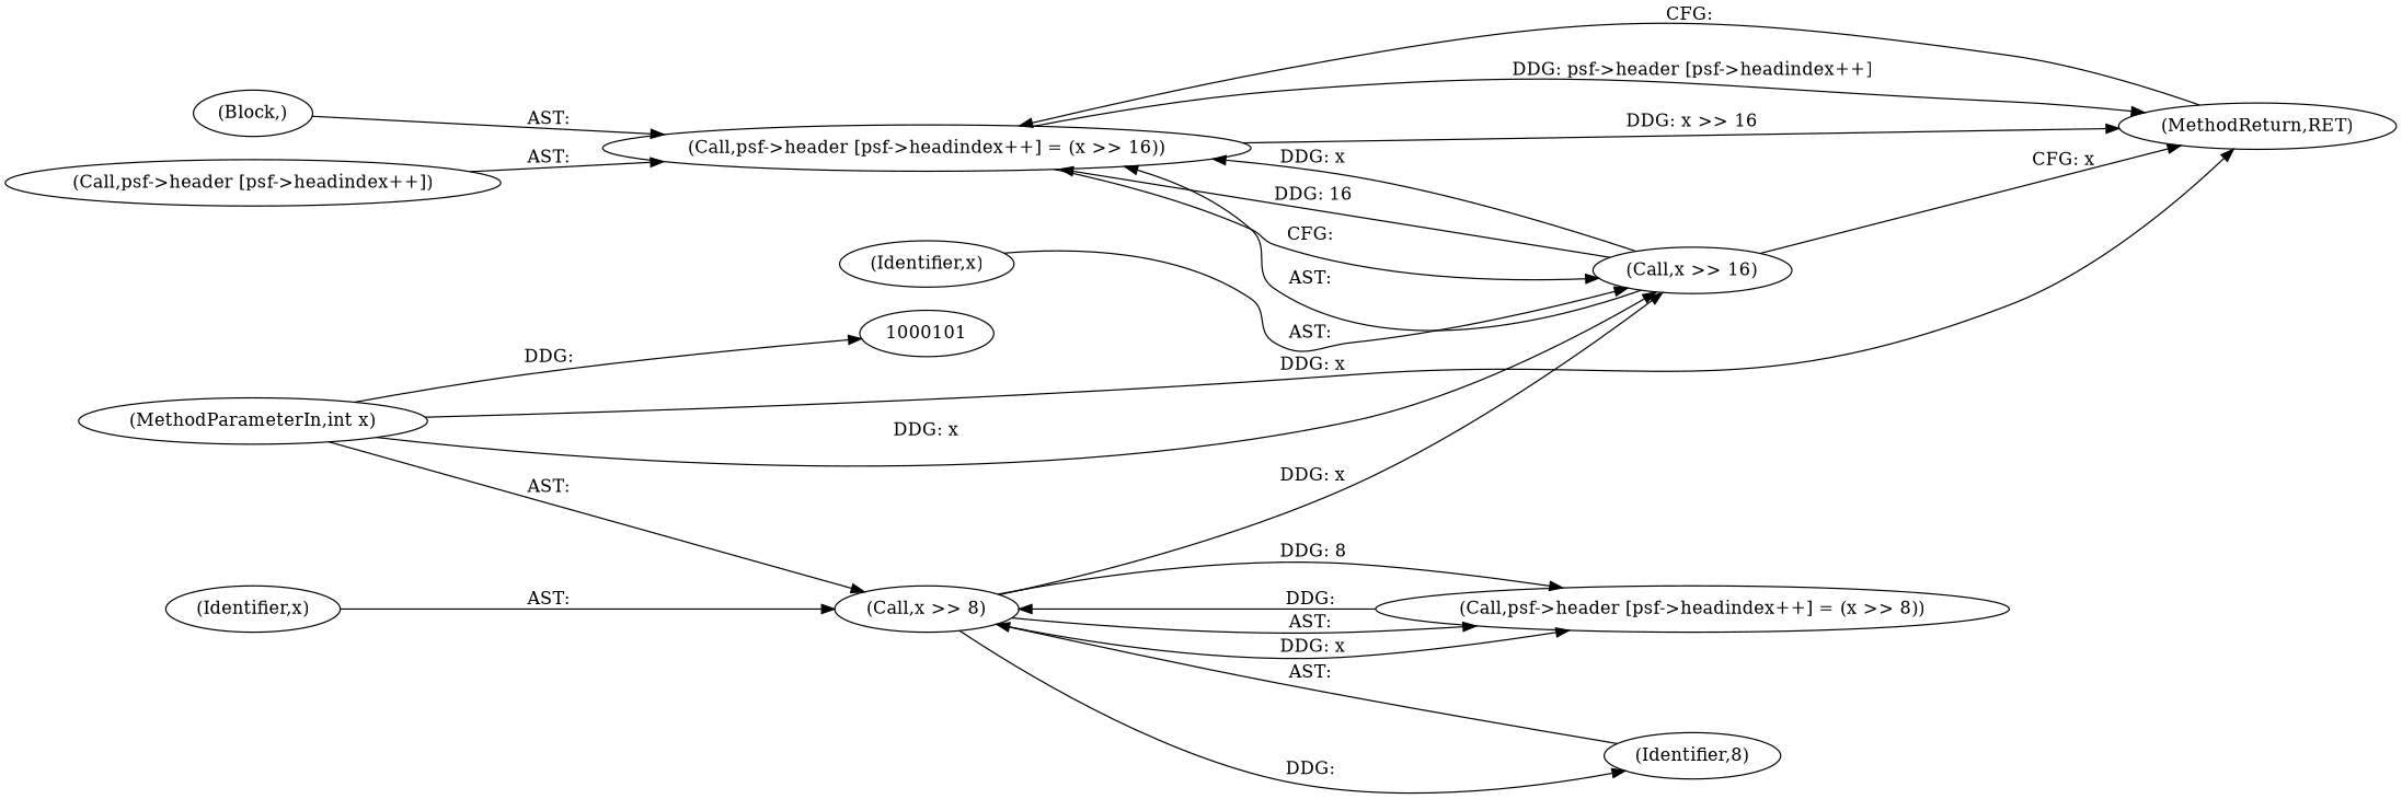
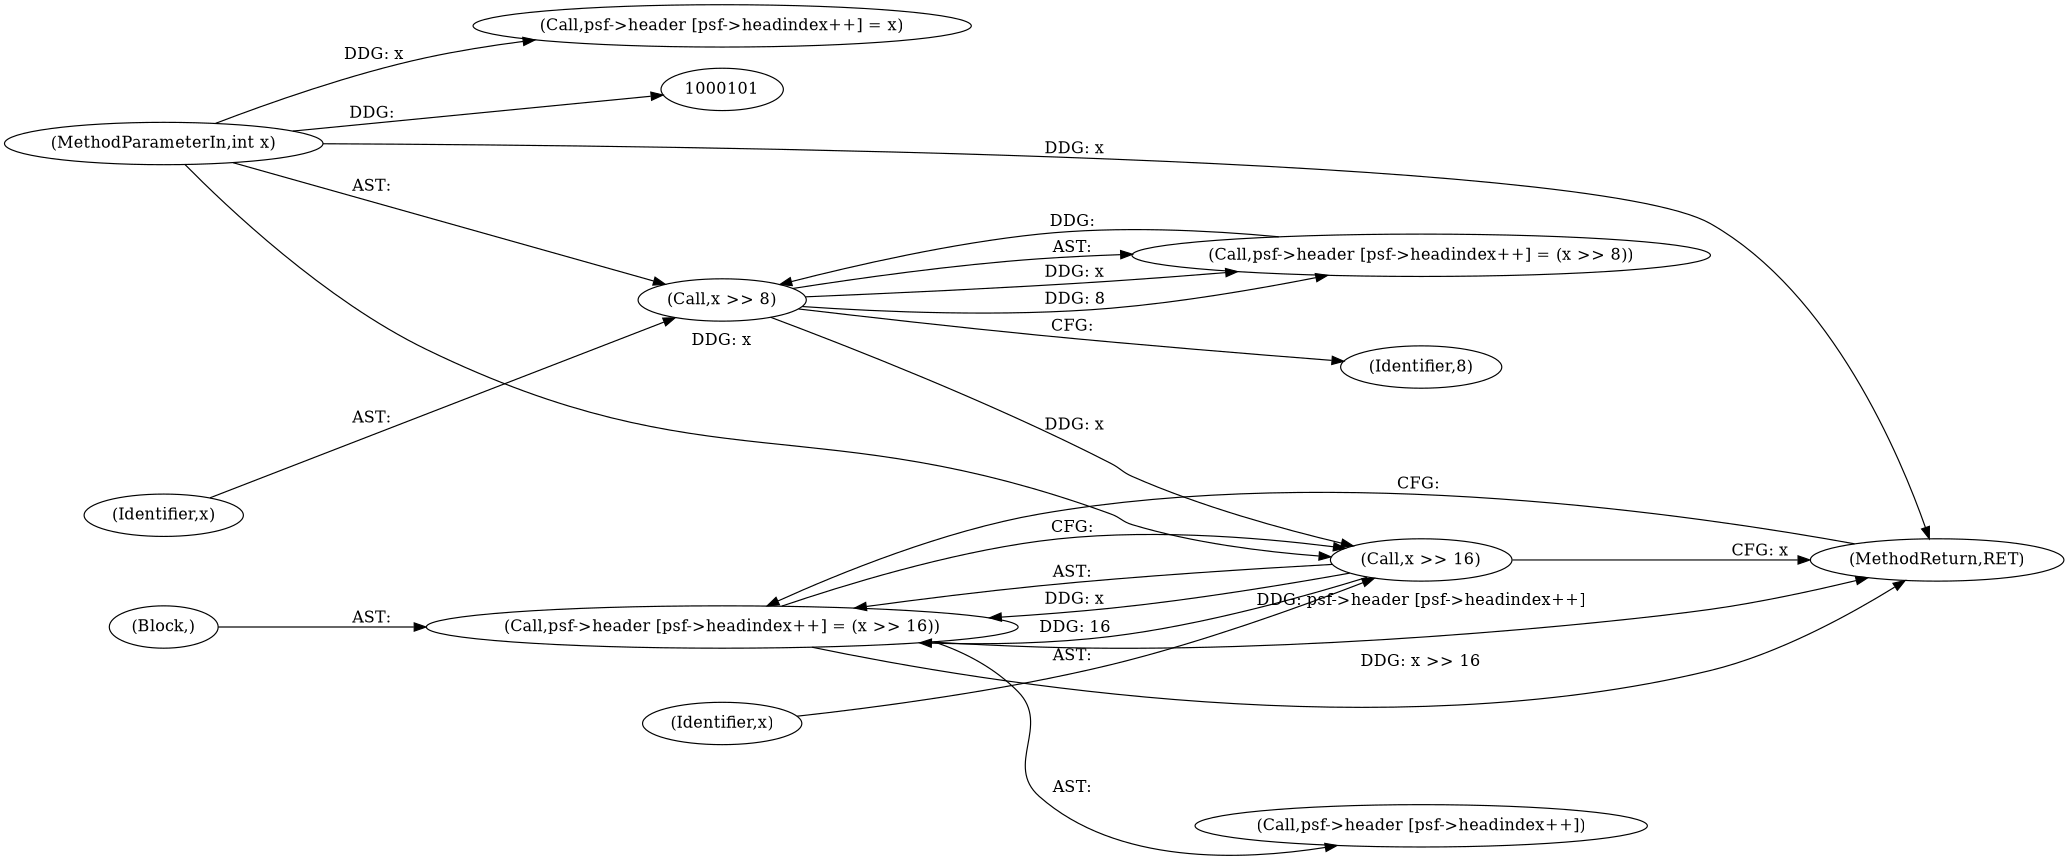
  digraph {
    fontname="DejaVu Serif"
    rankdir=LR
    node [fontname="DejaVu Serif"]
    edge [fontname="DejaVu Serif"]
    n1 [label="(Call,psf->header [psf->headindex++] = (x >> 16))"]
    n2 [label="(Call,x >> 16)"]
    n3 [label="(MethodReturn,RET)"]
    n4 [label="(Block,)"]
    n5 [label="(Call,x >> 8)"]
    n6 [label="(Identifier,8)"]
    n7 [label="(Call,psf->header [psf->headindex++] = (x >> 8))"]
    n8 [label="(MethodParameterIn,int x)"]
+   n9 [label="(Call,psf->header [psf->headindex++] = x)"]
    1000101
    n11 [label="(Identifier,x)"]
    n12 [label="(Identifier,x)"]
    n13 [label="(Call,psf->header [psf->headindex++])"]
    n1 -> n2 [label="CFG: "]
    n1 -> n3 [label="DDG: psf->header [psf->headindex++]"]
    n1 -> n3 [label="DDG: x >> 16"]
    n2 -> n1 [label="AST: "]
    n2 -> n1 [label="DDG: x"]
    n2 -> n1 [label="DDG: 16"]
    n2 -> n3 [label="CFG: x"]
    n3 -> n1 [label="CFG: "]
    n4 -> n1 [label="AST: "]
    n5 -> n2 [label="DDG: x"]
-   n5 -> n6 [label="DDG: "]
+   n5 -> n6 [label="CFG: "]
    n5 -> n7 [label="AST: "]
    n5 -> n7 [label="DDG: x"]
    n5 -> n7 [label="DDG: 8"]
-   n6 -> n5 [label="AST: "]
    n7 -> n5 [label="DDG: "]
    n8 -> n2 [label="DDG: x"]
    n8 -> n3 [label="DDG: x"]
    n8 -> n5 [label="AST: "]
+   n8 -> n9 [label="DDG: x"]
    n8 -> 1000101 [label="DDG: "]
    n11 -> n2 [label="AST: "]
    n12 -> n5 [label="AST: "]
-   n13 -> n1 [label="AST: "]
+   n1 -> n13 [label="AST: "]
  }
